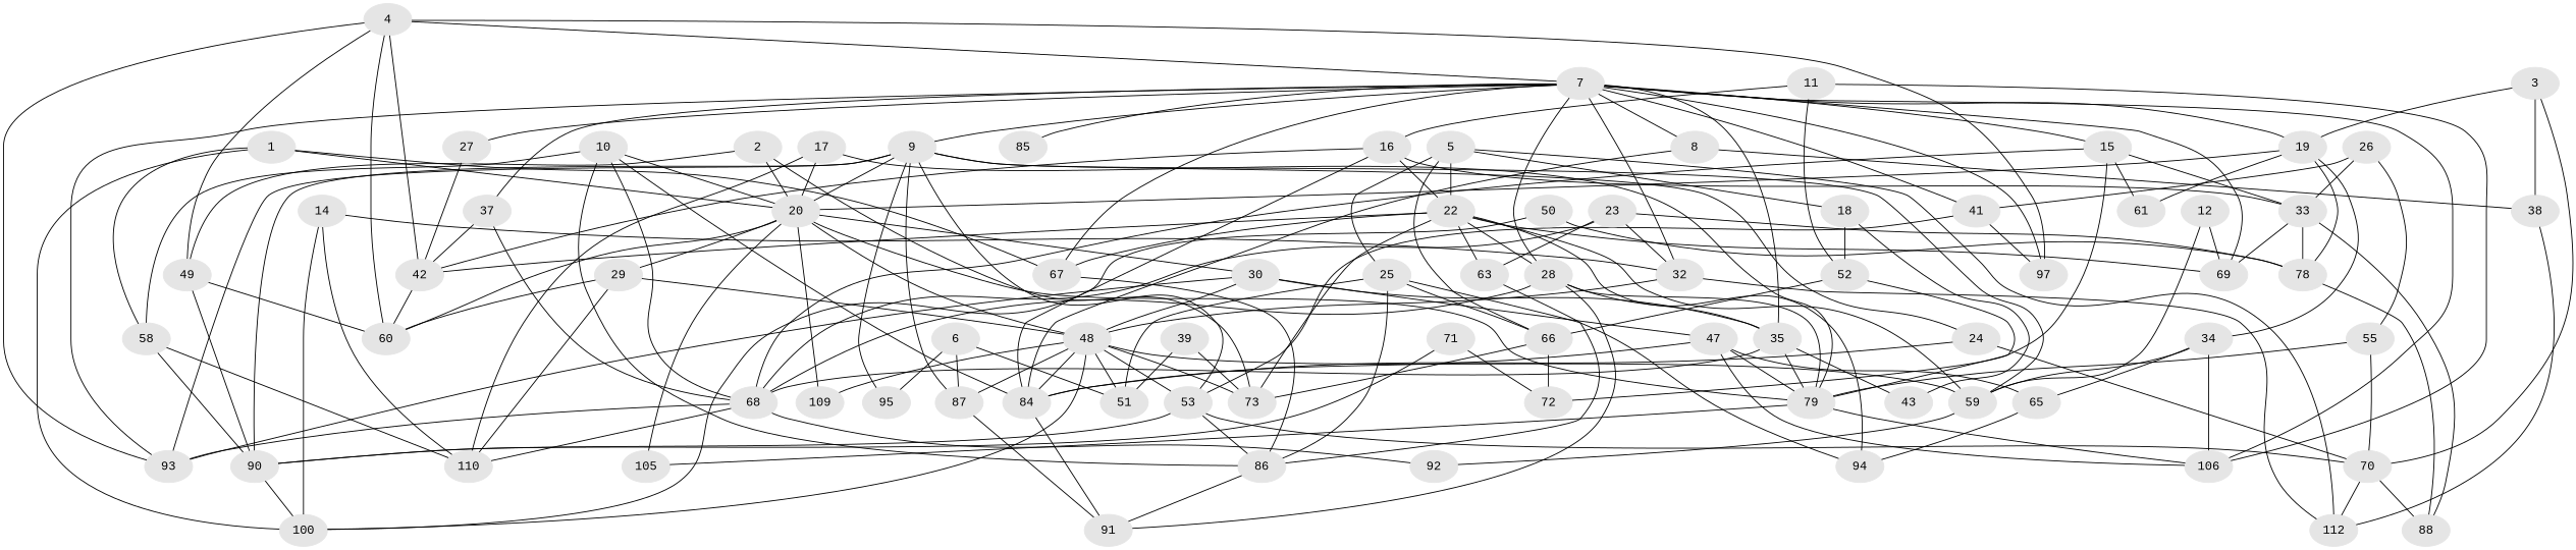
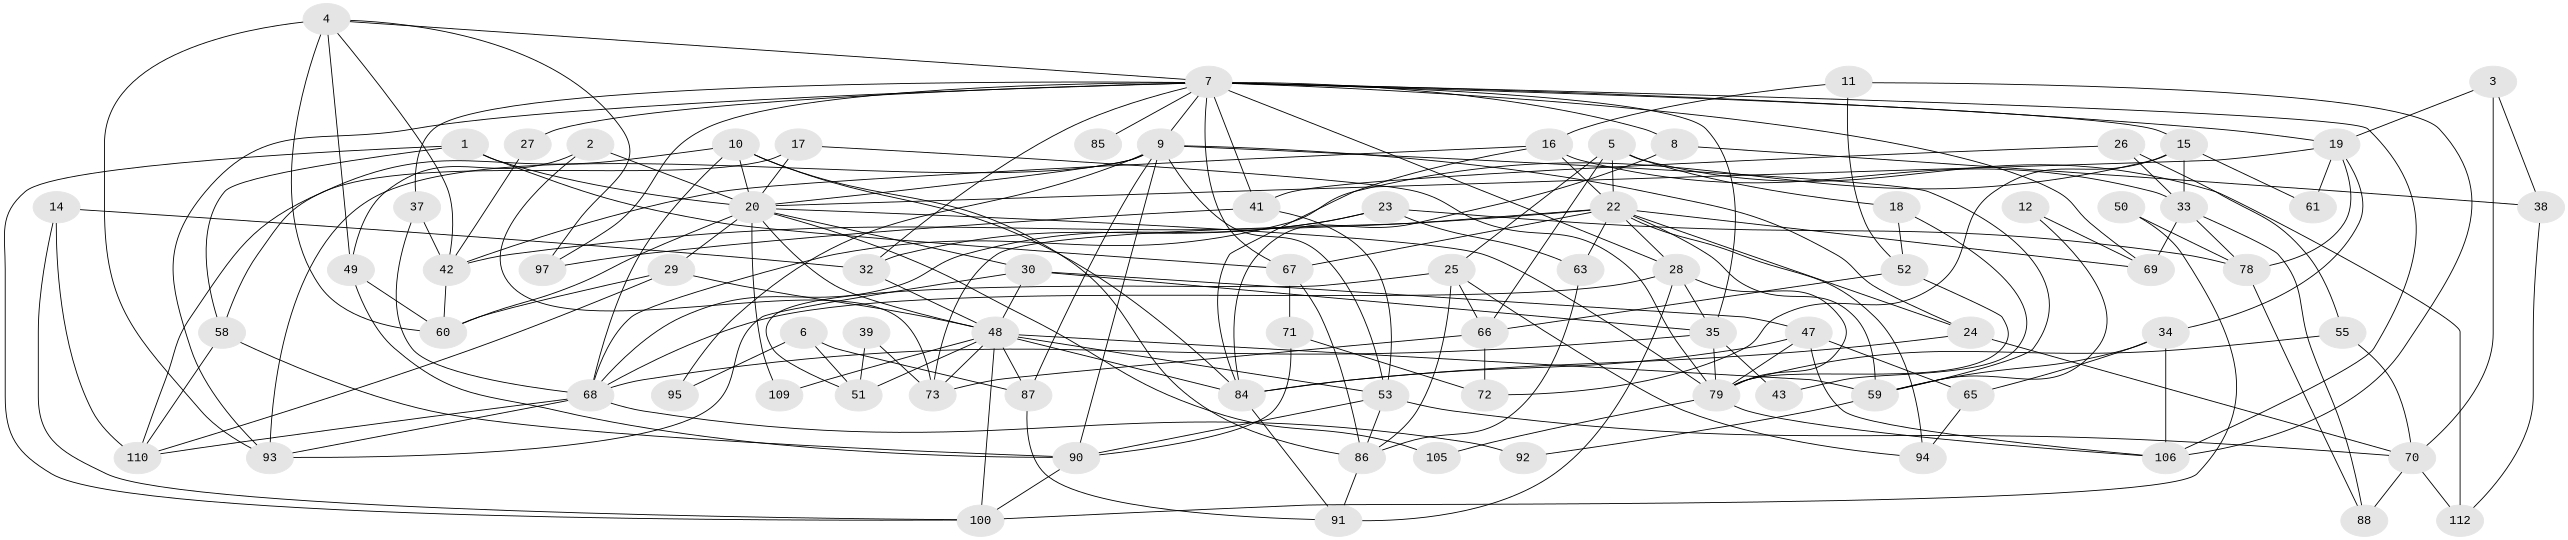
  graph {
    fontname="Liberation Mono"
    node [color=gray90 fontname="Liberation Mono" style=filled]
    edge [fontname="Liberation Mono"]
    20 [super="+111+36+82+64"]
    60
    79 [super="+98"]
    29
    30 [super="+76"]
    48 [super="+49+89"]
    105
    109
    1
    58
    67
    100
    90
    110
    86 [super="+113"]
    71
    2
    n18 [label=49]
    73 [super="+107"]
    19 [super="+101"]
    61
    34
    78 [super="+83"]
    3
    38 [super="+103"]
    70
    112
    88
    4 [super="+62"]
    7 [super="+13"]
    42 [super="+44"]
    93
    97
    8 [super="+75"]
    9 [super="+45"]
    15
    27
    28 [super="+115"]
    32
    35 [super="+99"]
    37
    41 [super="+74"]
    69
    85
    106
    5 [super="+54"]
    18
    22 [super="+56"]
    25
    66 [super="+77"]
    52 [super="+81"]
    43
    24
    59 [super="+96"]
    63
    94
    51
    72
    6
    87
    95
    91
    84 [super="+108"]
    53 [super="+57"]
    68 [super="+102"]
    33 [super="+80"]
    92
    10
    11
    16
    12
    14
    17
    65
    47
    23
    26
    55
    39
    50
    20 -- 60
    20 -- 79
    20 -- 29
    20 -- 30
    20 -- 48
    20 -- 105
    20 -- 109
    79 -- 105
    79 -- 106
    29 -- 60
    29 -- 48
    29 -- 110
    30 -- 48 [weight=2]
    30 -- 93
    30 -- 35
    30 -- 47
    48 -- 109
    48 -- 100
    48 -- 73
    48 -- 59
    48 -- 51
    48 -- 87
    48 -- 84
    48 -- 53
    1 -- 20
    1 -- 58
    1 -- 67
    1 -- 100
    58 -- 90
    58 -- 110
    67 -- 86
+   67 -- 71
    90 -- 100
    86 -- 91
    71 -- 90
    71 -- 72
    2 -- 20
    2 -- n18
    2 -- 73
    n18 -- 60
    n18 -- 90
    19 -- 20
    19 -- 61
    19 -- 34
    19 -- 78
    34 -- 106
    34 -- 59
    34 -- 65
    78 -- 88
    3 -- 19
    3 -- 38
    3 -- 70
    38 -- 112
    70 -- 112
    70 -- 88
    4 -- 60
    4 -- n18
    4 -- 7
    4 -- 42
    4 -- 93
    4 -- 97
    7 -- 67 [weight=2]
    7 -- 19
    7 -- 93
    7 -- 97
    7 -- 8 [weight=2]
    7 -- 9
    7 -- 15
    7 -- 27
    7 -- 28
    7 -- 32
    7 -- 35
    7 -- 37
    7 -- 41
    7 -- 69
    7 -- 85 [weight=2]
    7 -- 106
    42 -- 60
    8 -- 38
    8 -- 84
    9 -- 20
    9 -- 90
    9 -- 93
    9 -- 24
    9 -- 59
    9 -- 87
    9 -- 95
    9 -- 53
    15 -- 61
    15 -- 72
    15 -- 68
    15 -- 33
    27 -- 42
    28 -- 79
    28 -- 35
    28 -- 91
    28 -- 68
    32 -- 48
-   32 -- 112
    35 -- 79
    35 -- 43
    35 -- 68
    37 -- 42
    37 -- 68
    41 -- 97
    41 -- 53
    5 -- 112
    5 -- 18
    5 -- 22
    5 -- 25
    5 -- 66
    18 -- 52
    18 -- 43
    22 -- 67
    22 -- 73
    22 -- 42
    22 -- 28
    22 -- 69
+   22 -- 24
    22 -- 59
    22 -- 63
    22 -- 94
    25 -- 86
    25 -- 66
    25 -- 94
    25 -- 51
    66 -- 73
    66 -- 72
    52 -- 79
    52 -- 66 [weight=3]
    24 -- 70
    24 -- 84
    59 -- 92
    63 -- 86
    6 -- 51
    6 -- 87
    6 -- 95
    87 -- 91
    84 -- 91
    53 -- 90
    53 -- 86
    53 -- 70
    68 -- 110
    68 -- 93
    68 -- 92
    33 -- 78
    33 -- 88
    33 -- 69
    10 -- 20
    10 -- 58
    10 -- 86
    10 -- 84
    10 -- 68
    11 -- 106
    11 -- 52
    11 -- 16
    16 -- 42
    16 -- 22
    16 -- 84
    16 -- 33
    12 -- 69
    12 -- 59
    14 -- 100
    14 -- 110
    14 -- 32
    17 -- 20
    17 -- 79
    17 -- 110
    65 -- 94
    47 -- 79
    47 -- 106
    47 -- 84
    47 -- 65
    23 -- 78
    23 -- 32
    23 -- 63
    23 -- 68
    26 -- 41
    26 -- 33
    26 -- 55
    55 -- 79
    55 -- 70
    39 -- 73
    39 -- 51
    50 -- 100
    50 -- 78
  }
